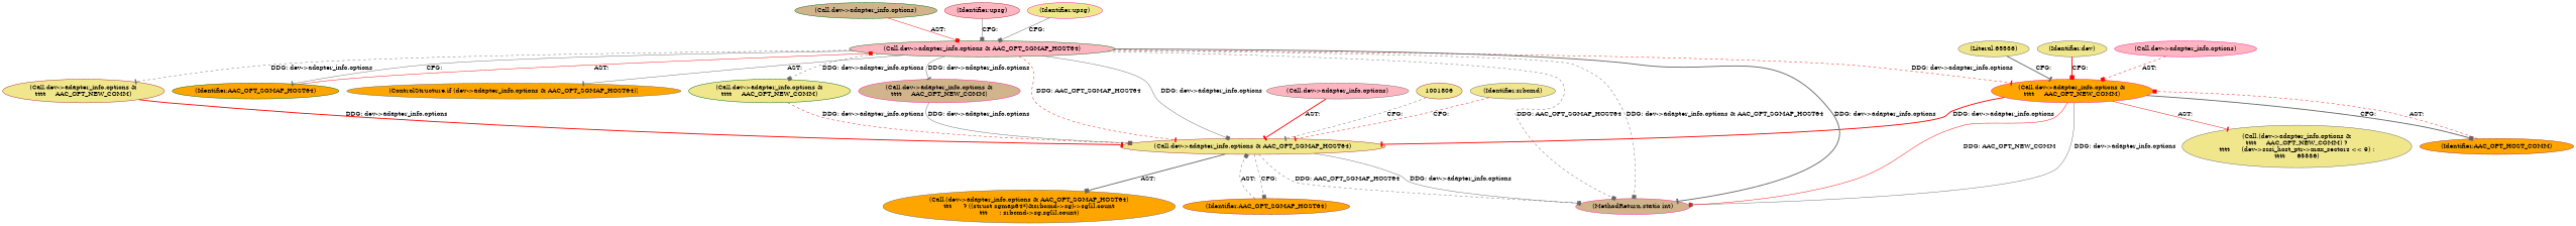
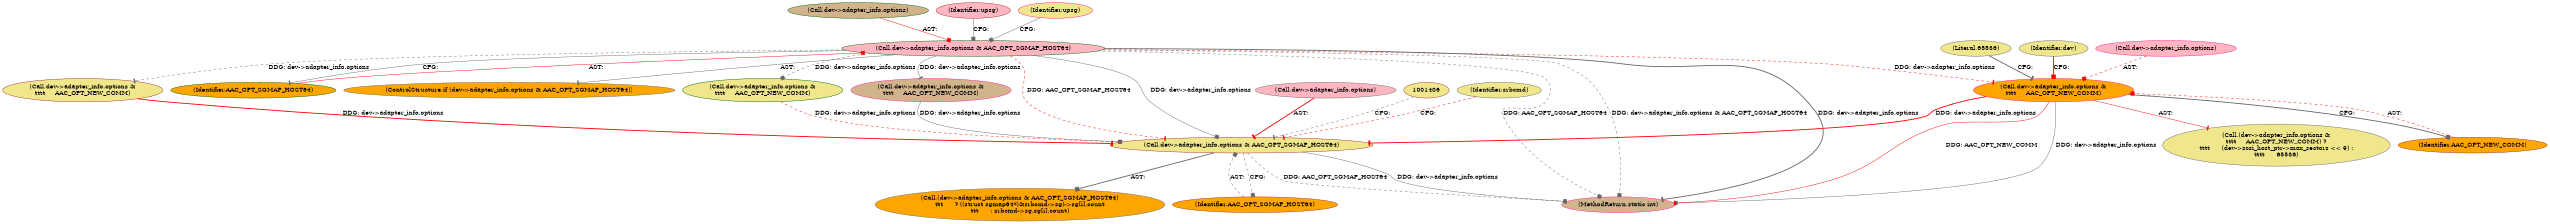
  digraph {
    node [color=gray40 fillcolor=khaki style=filled]
    edge [arrowhead=box color=gray40 style=dashed]
    n1 [color=deeppink fillcolor=orange label="(Call,dev->adapter_info.options &\n\t\t\t\t     AAC_OPT_NEW_COMM)"]
    n2 [color=brown label="(Call,dev->adapter_info.options & AAC_OPT_SGMAP_HOST64)"]
    n3 [label="(Call,(dev->adapter_info.options &\n\t\t\t\t     AAC_OPT_NEW_COMM) ?\n\t\t\t\t      (dev->scsi_host_ptr->max_sectors << 9) :\n\t\t\t\t      65536)"]
-   n4 [color=brown fillcolor=orange label="(Identifier,AAC_OPT_HOST_COMM)"]
+   n4 [color=brown fillcolor=orange label="(Identifier,AAC_OPT_NEW_COMM)"]
    n5 [color=deeppink fillcolor=tan label="(MethodReturn,static int)"]
    n6 [fillcolor=orange label="(Call,(dev->adapter_info.options & AAC_OPT_SGMAP_HOST64)\n\t\t\t      ? ((struct sgmap64*)&srbcmd->sg)->sg[i].count\n\t\t\t      : srbcmd->sg.sg[i].count)"]
    n7 [color=brown fillcolor=orange label="(Identifier,AAC_OPT_SGMAP_HOST64)"]
    n8 [color=darkgreen fillcolor=lightpink label="(Call,dev->adapter_info.options & AAC_OPT_SGMAP_HOST64)"]
    n9 [color=darkgreen fillcolor=orange label="(Identifier,AAC_OPT_SGMAP_HOST64)"]
    n10 [color=brown label="(Call,dev->adapter_info.options &\n\t\t\t\t     AAC_OPT_NEW_COMM)"]
    n11 [color=darkgreen label="(Call,dev->adapter_info.options &\n\t\t\t\t     AAC_OPT_NEW_COMM)"]
    n12 [fillcolor=orange label="(ControlStructure,if (dev->adapter_info.options & AAC_OPT_SGMAP_HOST64))"]
    n13 [color=deeppink fillcolor=tan label="(Call,dev->adapter_info.options &\n\t\t\t\t     AAC_OPT_NEW_COMM)"]
    n14 [color=deeppink fillcolor=lightpink label="(Call,dev->adapter_info.options)"]
    n15 [color=darkgreen fillcolor=tan label="(Call,dev->adapter_info.options)"]
    n16 [color=brown fillcolor=lightpink label="(Identifier,upsg)"]
    n17 [fillcolor=lightpink label="(Call,dev->adapter_info.options)"]
    n18 [label="(Identifier,srbcmd)"]
    n19 [label="(Literal,65536)"]
    n20 [label="(Identifier,dev)"]
    n21 [color=deeppink label="(Identifier,upsg)"]
-   1001406 [color=brown label=1001806]
+   1001406 [color=brown]
    n1 -> n2 [arrowhead=tee color=red label="DDG: dev->adapter_info.options" style=bold]
    n1 -> n3 [arrowhead=tee color=red label="AST: " style=solid]
    n1 -> n4 [label="CFG: " style=bold]
    n1 -> n5 [label="DDG: dev->adapter_info.options" style=solid]
    n1 -> n5 [arrowhead=tee color=red label="DDG: AAC_OPT_NEW_COMM" style=solid]
    n2 -> n5 [label="DDG: AAC_OPT_SGMAP_HOST64"]
    n2 -> n5 [arrowhead=tee label="DDG: dev->adapter_info.options" style=solid]
    n2 -> n6 [label="AST: " style=bold]
    n2 -> n7 [label="CFG: "]
    n4 -> n1 [color=red label="AST: "]
    n7 -> n2 [label="AST: "]
    n8 -> n1 [arrowhead=tee color=red label="DDG: dev->adapter_info.options"]
    n8 -> n2 [label="DDG: dev->adapter_info.options" style=solid]
    n8 -> n2 [arrowhead=tee color=red label="DDG: AAC_OPT_SGMAP_HOST64"]
    n8 -> n5 [arrowhead=tee label="DDG: dev->adapter_info.options" style=bold]
    n8 -> n5 [label="DDG: dev->adapter_info.options & AAC_OPT_SGMAP_HOST64"]
    n8 -> n5 [label="DDG: AAC_OPT_SGMAP_HOST64"]
    n8 -> n9 [arrowhead=tee label="CFG: " style=solid]
    n8 -> n10 [arrowhead=tee label="DDG: dev->adapter_info.options"]
    n8 -> n11 [label="DDG: dev->adapter_info.options"]
    n8 -> n12 [arrowhead=tee label="AST: " style=solid]
    n8 -> n13 [arrowhead=tee label="DDG: dev->adapter_info.options" style=solid]
    n9 -> n8 [color=red label="AST: " style=solid]
    n10 -> n2 [arrowhead=tee color=red label="DDG: dev->adapter_info.options" style=bold]
    n11 -> n2 [color=red label="DDG: dev->adapter_info.options"]
    n13 -> n2 [label="DDG: dev->adapter_info.options" style=solid]
    n14 -> n1 [color=red label="AST: "]
    n15 -> n8 [color=red label="AST: " style=solid]
    n16 -> n8 [label="CFG: " style=solid]
    n17 -> n2 [arrowhead=tee color=red label="AST: " style=bold]
    n18 -> n2 [arrowhead=tee color=red label="CFG: "]
    n19 -> n1 [arrowhead=tee label="CFG: " style=bold]
    n20 -> n1 [color=red label="CFG: " style=bold]
    n21 -> n8 [label="CFG: " style=solid]
    1001406 -> n2 [arrowhead=tee label="CFG: "]
  }
